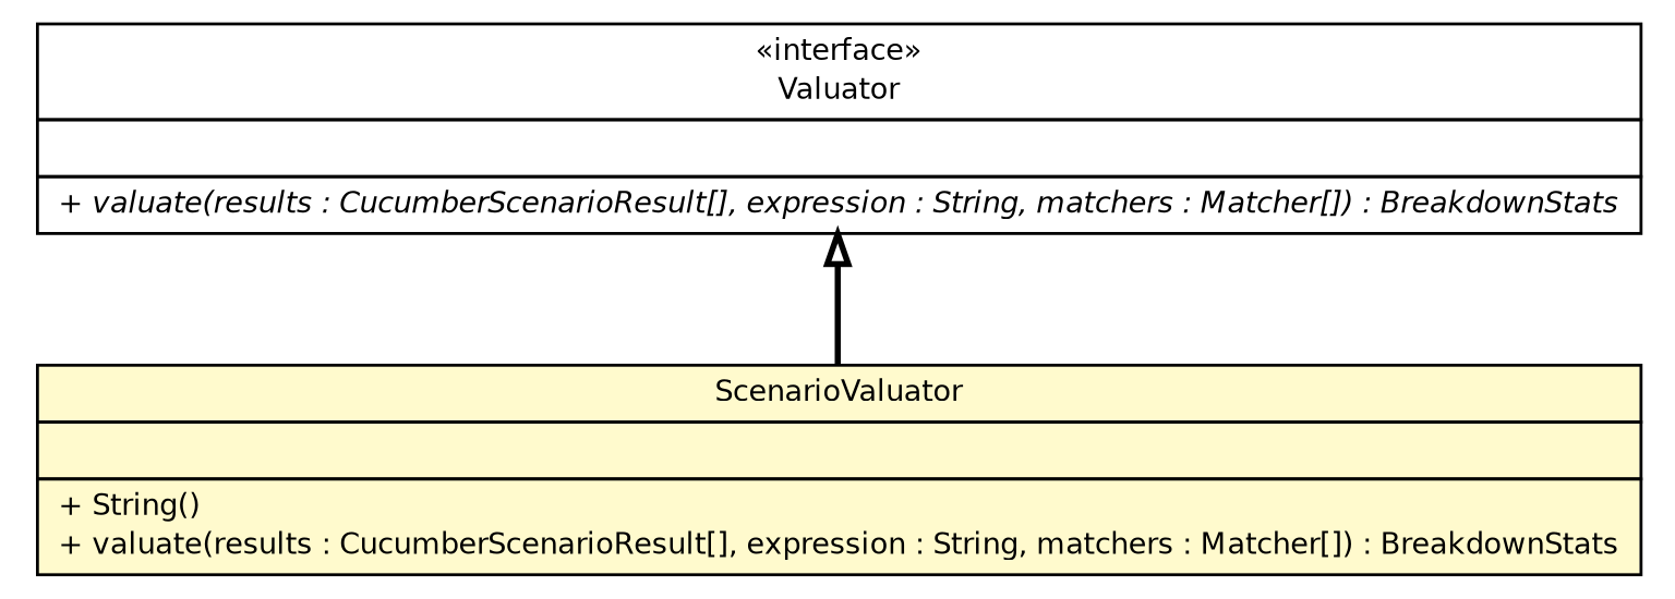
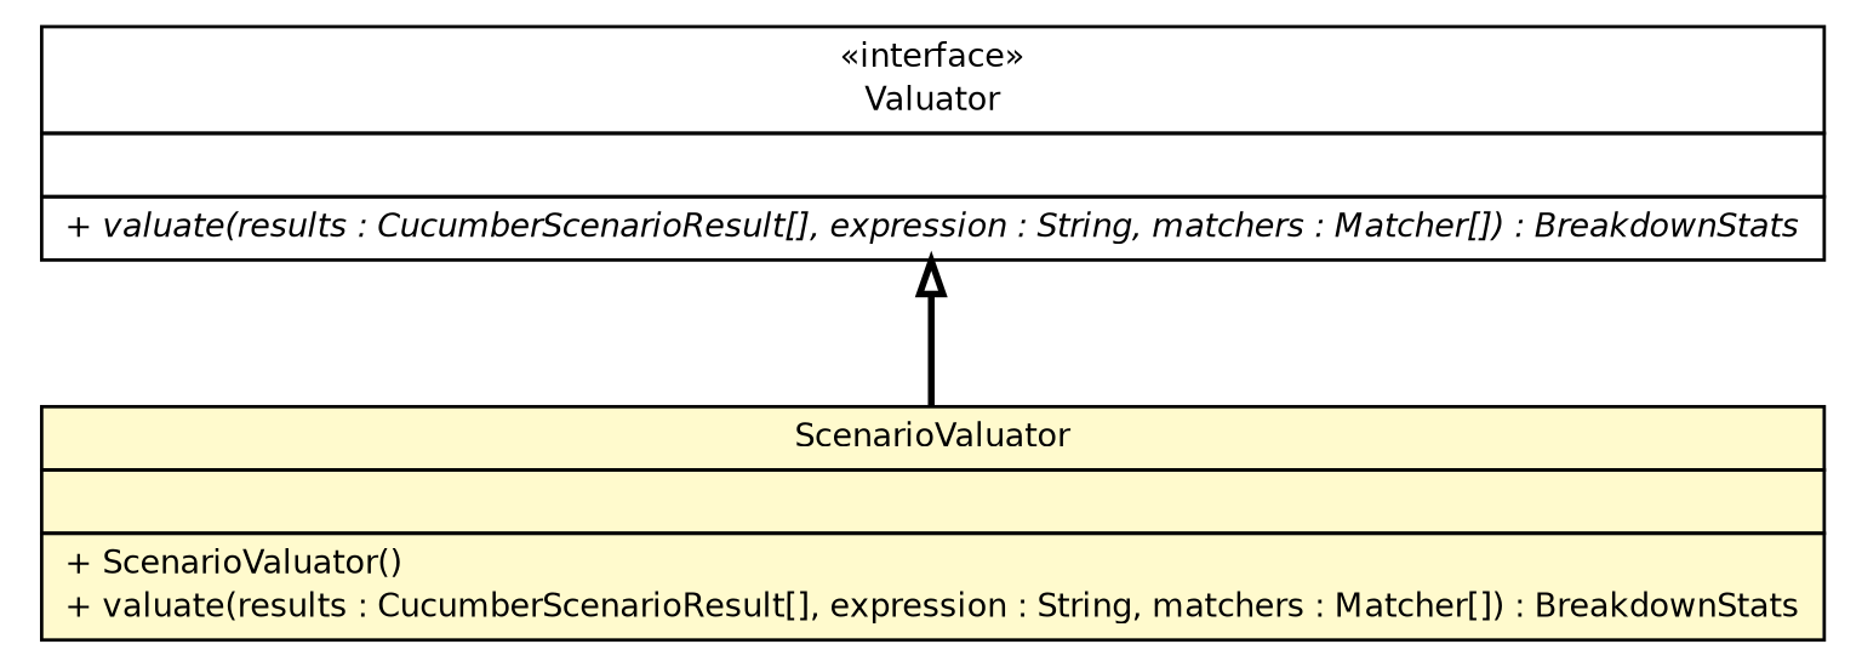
  digraph {
    nodesep=0.25
    ranksep=0.5
    node [fontcolor=black fontname=Helvetica fontsize=10.0 shape=plaintext]
    n1 [label=<<table title="com.github.mkolisnyk.cucumber.reporting.types.breakdown.valuators.Valuator" border="0" cellborder="1" cellspacing="0" cellpadding="2" port="p" href="./Valuator.html"> 		<tr><td><table border="0" cellspacing="0" cellpadding="1"> <tr><td align="center" balign="center"> &#171;interface&#187; </td></tr> <tr><td align="center" balign="center"> Valuator </td></tr> 		</table></td></tr> 		<tr><td><table border="0" cellspacing="0" cellpadding="1"> <tr><td align="left" balign="left">  </td></tr> 		</table></td></tr> 		<tr><td><table border="0" cellspacing="0" cellpadding="1"> <tr><td align="left" balign="left"><font face="Helvetica-Oblique" point-size="10.0"> + valuate(results : CucumberScenarioResult[], expression : String, matchers : Matcher[]) : BreakdownStats </font></td></tr> 		</table></td></tr> 		</table>>]
-   n2 [label=<<table title="com.github.mkolisnyk.cucumber.reporting.types.breakdown.valuators.ScenarioValuator" border="0" cellborder="1" cellspacing="0" cellpadding="2" port="p" bgcolor="lemonChiffon" href="./ScenarioValuator.html"> 		<tr><td><table border="0" cellspacing="0" cellpadding="1"> <tr><td align="center" balign="center"> ScenarioValuator </td></tr> 		</table></td></tr> 		<tr><td><table border="0" cellspacing="0" cellpadding="1"> <tr><td align="left" balign="left">  </td></tr> 		</table></td></tr> 		<tr><td><table border="0" cellspacing="0" cellpadding="1"> <tr><td align="left" balign="left"> + String() </td></tr> <tr><td align="left" balign="left"> + valuate(results : CucumberScenarioResult[], expression : String, matchers : Matcher[]) : BreakdownStats </td></tr> 		</table></td></tr> 		</table>>]
+   n2 [label=<<table title="com.github.mkolisnyk.cucumber.reporting.types.breakdown.valuators.ScenarioValuator" border="0" cellborder="1" cellspacing="0" cellpadding="2" port="p" bgcolor="lemonChiffon" href="./ScenarioValuator.html"> 		<tr><td><table border="0" cellspacing="0" cellpadding="1"> <tr><td align="center" balign="center"> ScenarioValuator </td></tr> 		</table></td></tr> 		<tr><td><table border="0" cellspacing="0" cellpadding="1"> <tr><td align="left" balign="left">  </td></tr> 		</table></td></tr> 		<tr><td><table border="0" cellspacing="0" cellpadding="1"> <tr><td align="left" balign="left"> + ScenarioValuator() </td></tr> <tr><td align="left" balign="left"> + valuate(results : CucumberScenarioResult[], expression : String, matchers : Matcher[]) : BreakdownStats </td></tr> 		</table></td></tr> 		</table>>]
    n1 -> n2 [arrowtail=empty dir=back fontname=Helvetica fontsize=10 headport=p labelfontname=Helvetica labelfontsize=10 style=bold tailport=p]
  }
